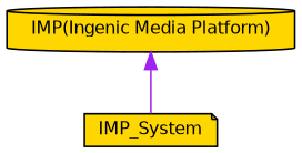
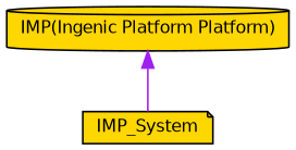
  digraph {
    rankdir=TB
    node [color=black fillcolor=gold fontname=Helvetica fontsize=10 style=filled]
    n1 [fontcolor=black height=0.2 label=IMP_System shape=note width=0.4]
-   n2 [height=0.2 label="IMP(Ingenic Media Platform)" shape=cylinder width=0.4]
+   n2 [height=0.2 label="IMP(Ingenic Platform Platform)" shape=cylinder width=0.4]
    n2 -> n1 [dir=back fontname=Helvetica fontsize=10 labelfontname=Helvetica labelfontsize=10 shape=plaintext style=solid color=purple]
  }
